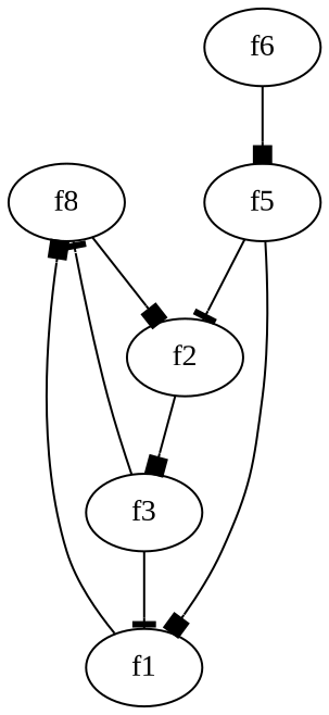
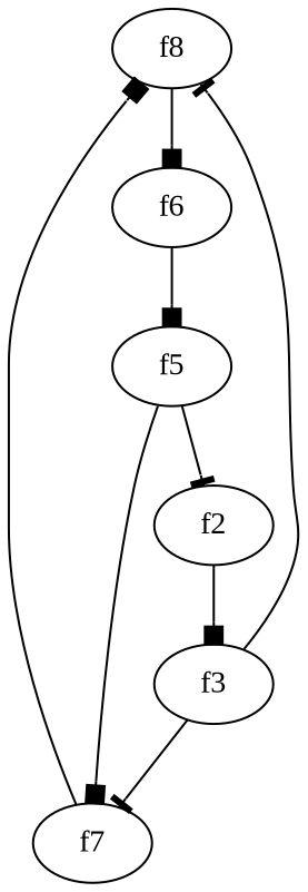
  strict digraph {
    fontname="Liberation Serif"
    node [fontname="Liberation Serif"]
    edge [arrowhead=box fontname="Liberation Serif" weight=2]
    n1 [label=f8]
-   f1
+   f1 [label=f7]
    f6
    f2
    f3
    f5
-   n1 -> f2
+   n1 -> f6
    f1 -> n1
    f6 -> f5
    f2 -> f3
    f3 -> n1 [arrowhead=tee]
    f3 -> f1 [arrowhead=tee]
    f5 -> f1
    f5 -> f2 [arrowhead=tee]
  }
